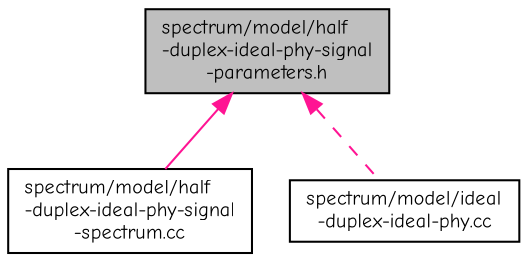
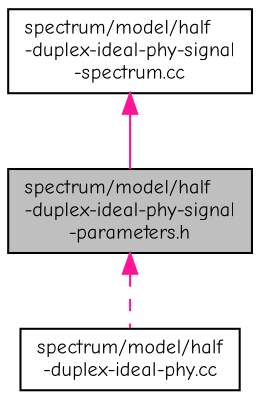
  digraph {
    fontname="Comic Neue"
    node [color=black fillcolor=white fontname="Comic Neue" fontsize=10 shape=record style=filled]
    edge [color=deeppink dir=back fontname="Comic Neue" fontsize=10 labelfontname=Helvetica labelfontsize=10]
    n1 [fillcolor=grey75 fontcolor=black height=0.2 label="spectrum/model/half\l-duplex-ideal-phy-signal\l-parameters.h" width=0.4]
    n2 [height=0.2 label="spectrum/model/half\l-duplex-ideal-phy-signal\l-spectrum.cc" width=0.4]
-   n3 [height=0.2 label="spectrum/model/ideal\l-duplex-ideal-phy.cc" width=0.4]
-   n1 -> n2 [style=solid]
+   n3 [height=0.2 label="spectrum/model/half\l-duplex-ideal-phy.cc" width=0.4]
+   n2 -> n1 [style=solid]
    n1 -> n3 [style=dashed]
  }
